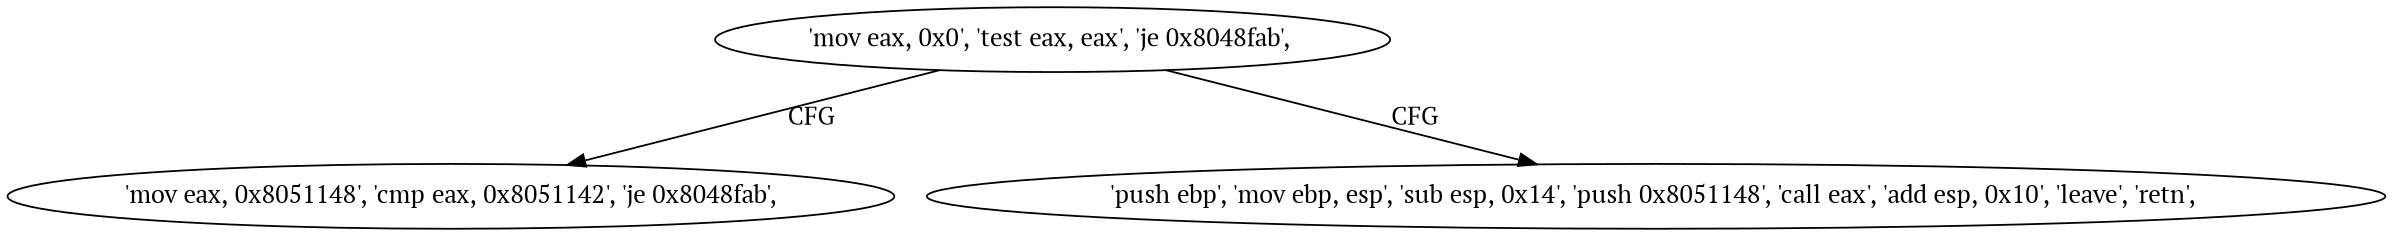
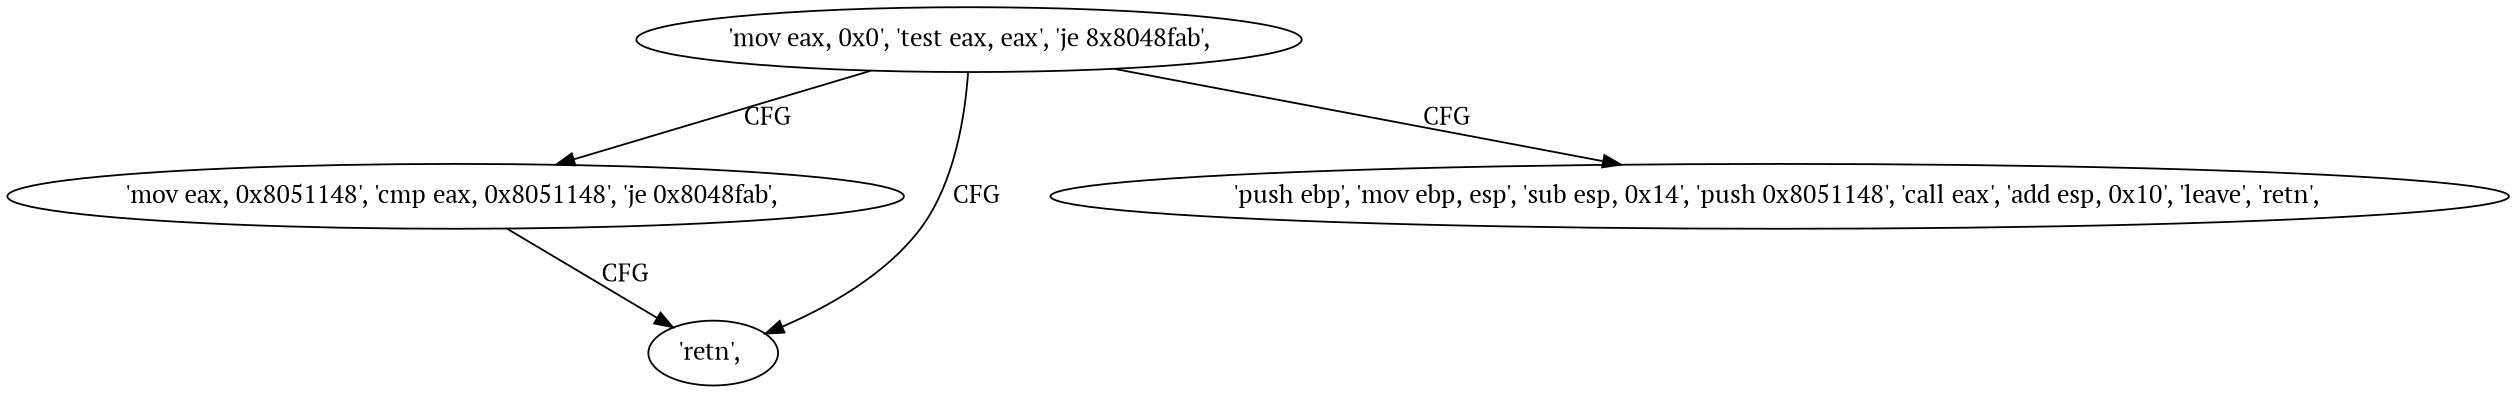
  digraph {
    fontname="PT Serif"
    node [fontname="PT Serif"]
    edge [fontname="PT Serif"]
-   n1 [label="'mov eax, 0x8051148', 'cmp eax, 0x8051142', 'je 0x8048fab',"]
-   n3 [label="'mov eax, 0x0', 'test eax, eax', 'je 0x8048fab', "]
+   n1 [label="'mov eax, 0x8051148', 'cmp eax, 0x8051148', 'je 0x8048fab', "]
+   n2 [label="'retn', "]
+   n3 [label="'mov eax, 0x0', 'test eax, eax', 'je 8x8048fab',"]
    n4 [label="'push ebp', 'mov ebp, esp', 'sub esp, 0x14', 'push 0x8051148', 'call eax', 'add esp, 0x10', 'leave', 'retn', "]
+   n1 -> n2 [label=CFG]
    n3 -> n1 [label=CFG]
+   n3 -> n2 [label=CFG]
    n3 -> n4 [label=CFG]
  }
